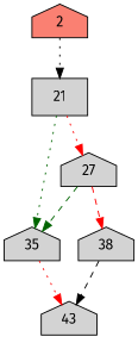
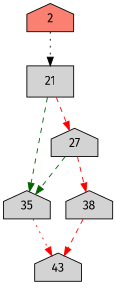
  strict digraph {
    fontname="Fira Sans"
    node [fillcolor=lightgrey fontname="Fira Sans" shape=house style=filled]
    edge [color=red cond=false fontname="Fira Sans" style=dashed]
    2 [entry=true fillcolor=salmon]
    21 [shape=box]
    35
    43
    27
    38
    2 -> 21 [color=black style=dotted]
-   21 -> 35 [color=darkgreen cond=true style=dotted]
-   21 -> 27 [style=dotted]
+   21 -> 35 [color=darkgreen cond=true]
+   21 -> 27
    35 -> 43 [style=dotted cond=""]
    27 -> 35 [color=darkgreen cond=true]
    27 -> 38
-   38 -> 43 [color="" cond=""]
+   38 -> 43 [cond=""]
  }
